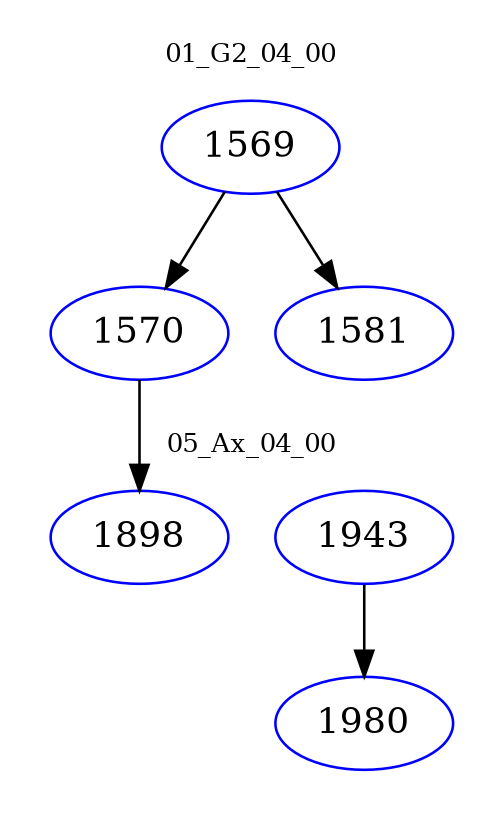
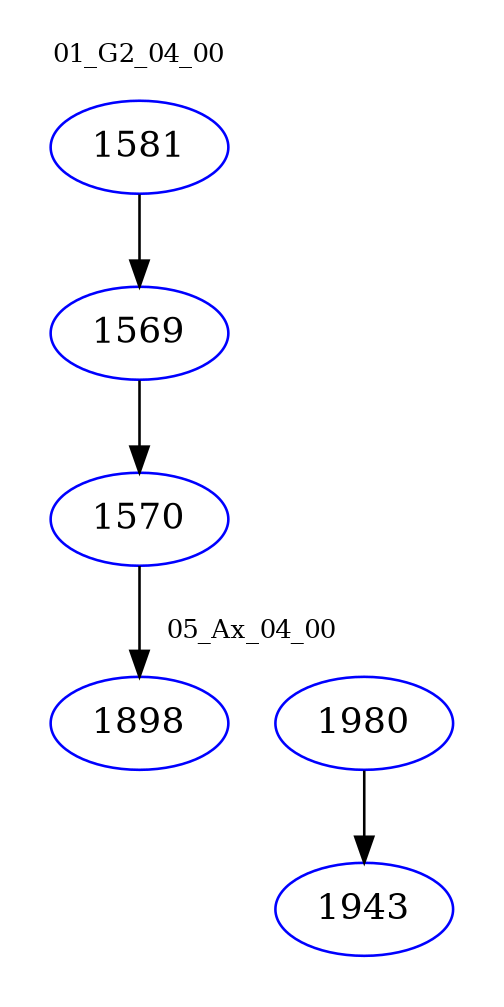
  digraph {
    node [color=blue]
    edge [color=black]
    n1 [label=1943]
    n2 [label=1980]
    n3 [label=1898]
    n4 [label=1569]
    n5 [label=1570]
    n6 [label=1581]
    subgraph cluster_1 {
      color=white
      fontsize=10
      label="05_Ax_04_00"
      n1
      n2
      n3
    }
    subgraph cluster_2 {
      color=white
      fontsize=10
      label="01_G2_04_00"
      n4
      n5
      n6
    }
-   n1 -> n2
+   n2 -> n1
    n4 -> n5
-   n4 -> n6
+   n6 -> n4
    n5 -> n3
  }
